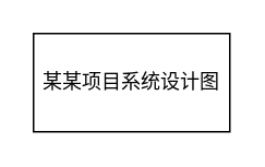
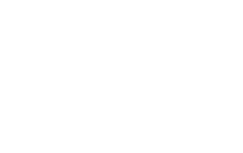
  <mxCell id="0" />
  <mxCell id="1" parent="0" />
- <mxCell id="2" value="某某项目系统设计图" style="rounded=0;whiteSpace=wrap;html=1;" parent="1" vertex="1"><mxGeometry x="20" y="20" width="120" height="60" as="geometry" /></mxCell>
